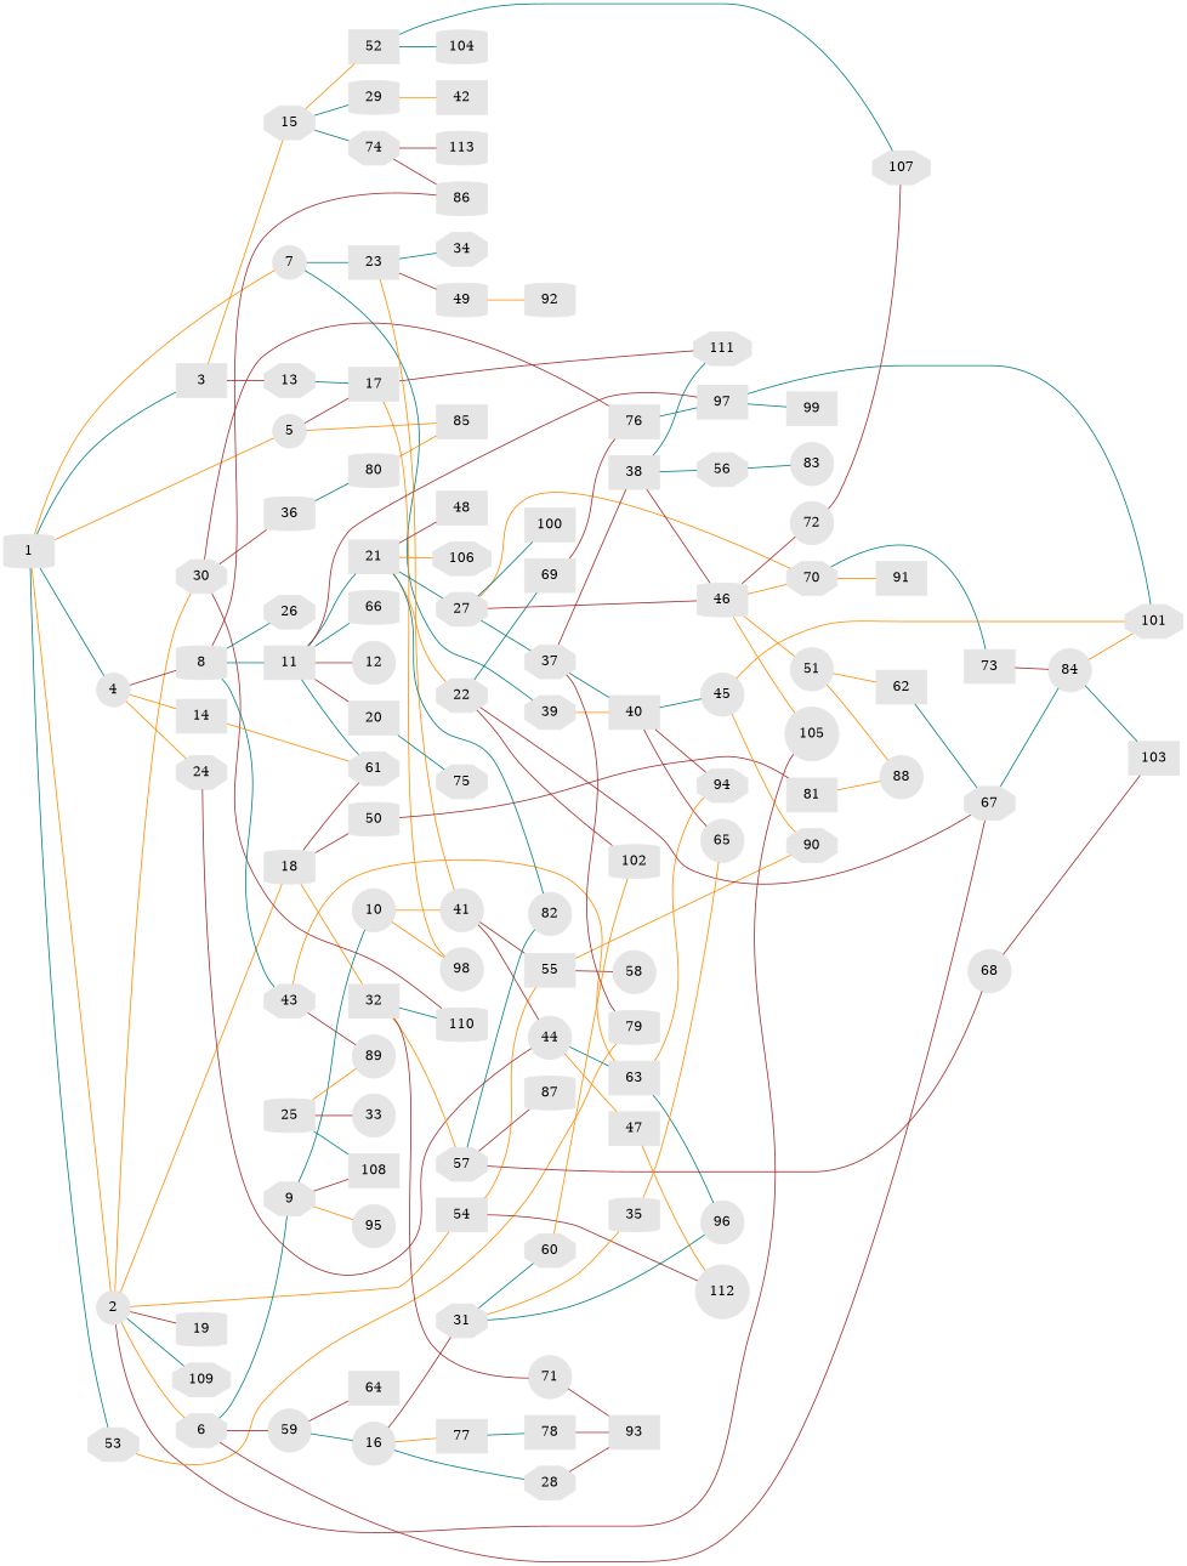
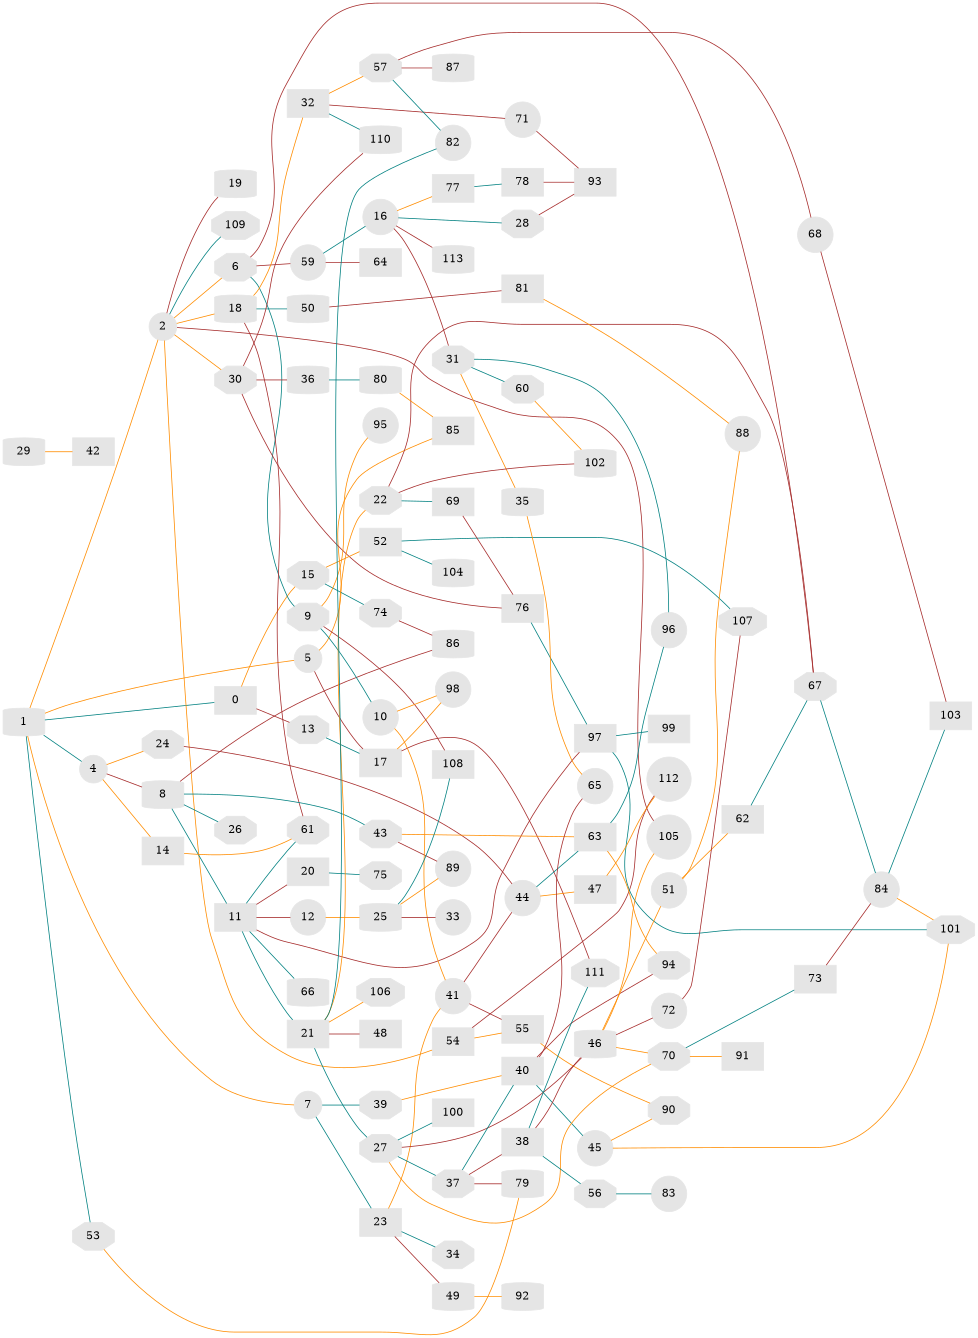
  graph {
    rankdir=LR
    node [color=gray90 shape=box style=filled]
    edge [color=brown]
    1 [shape=cylinder]
    2 [shape=circle]
-   3
+   3 [label=0]
    4 [shape=circle]
    5 [shape=circle]
    7 [shape=circle]
    53 [shape=octagon]
    6 [shape=octagon]
    18 [shape=cylinder]
    19 [shape=cylinder]
    30 [shape=octagon]
    54
    105 [shape=circle]
    109 [shape=octagon]
    13 [shape=octagon]
    15 [shape=octagon]
    8 [shape=cylinder]
    14
    24 [shape=octagon]
    17
    85
    23
    39 [shape=octagon]
    79 [shape=cylinder]
    9 [shape=octagon]
    59 [shape=circle]
    67 [shape=octagon]
    61 [shape=octagon]
    32
    50 [shape=cylinder]
    36 [shape=cylinder]
    76
    110 [shape=cylinder]
    55
    112 [shape=circle]
    29 [shape=cylinder]
    52
    74 [shape=octagon]
    11
    26 [shape=octagon]
    43 [shape=octagon]
    86 [shape=cylinder]
    44 [shape=circle]
    98 [shape=circle]
    111 [shape=octagon]
    10 [shape=circle]
    95 [shape=circle]
    108
    16 [shape=circle]
    64
    84 [shape=circle]
    41 [shape=circle]
    34 [shape=octagon]
    49 [shape=cylinder]
    40
    12 [shape=circle]
    20
    21
    66 [shape=cylinder]
    97
    89 [shape=circle]
    63
    28 [shape=octagon]
    31 [shape=octagon]
    77
    113 [shape=cylinder]
    25 [shape=cylinder]
    75 [shape=octagon]
    22 [shape=octagon]
    27 [shape=octagon]
    48
    82 [shape=circle]
    106 [shape=octagon]
    101 [shape=octagon]
    99
    33 [shape=circle]
    42
    104 [shape=cylinder]
    107 [shape=octagon]
    93
    35 [shape=cylinder]
    60 [shape=octagon]
    96 [shape=circle]
    78
    57 [shape=octagon]
    71 [shape=circle]
    81
    69
    102 [shape=cylinder]
    37 [shape=octagon]
    46 [shape=cylinder]
    70 [shape=octagon]
    100
    92 [shape=cylinder]
    47
    38
    51 [shape=circle]
    72 [shape=circle]
    73
    91
    80 [shape=cylinder]
    65 [shape=circle]
    68 [shape=circle]
    87 [shape=cylinder]
    56 [shape=octagon]
    45 [shape=circle]
    94 [shape=octagon]
    83 [shape=circle]
    90 [shape=octagon]
-   58 [shape=circle]
    62
    88 [shape=circle]
    103
    1 -- 2 [color=darkorange]
    1 -- 3 [color=teal]
    1 -- 4 [color=teal]
    1 -- 5 [color=darkorange]
    1 -- 7 [color=darkorange]
    1 -- 53 [color=teal]
    2 -- 6 [color=darkorange]
    2 -- 18 [color=darkorange]
    2 -- 19
    2 -- 30 [color=darkorange]
    2 -- 54 [color=darkorange]
    2 -- 105
    2 -- 109 [color=teal]
    3 -- 13
    3 -- 15 [color=darkorange]
    4 -- 8
    4 -- 14 [color=darkorange]
    4 -- 24 [color=darkorange]
    5 -- 17
    5 -- 85 [color=darkorange]
    7 -- 23 [color=teal]
    7 -- 39 [color=teal]
    53 -- 79 [color=darkorange]
    6 -- 9 [color=teal]
    6 -- 59
    6 -- 67
    18 -- 61
    18 -- 32 [color=darkorange]
-   18 -- 50
+   18 -- 50 [color=teal]
    30 -- 36
    30 -- 76
    30 -- 110
    54 -- 55 [color=darkorange]
    54 -- 112
    13 -- 17 [color=teal]
-   15 -- 29 [color=teal]
    15 -- 52 [color=darkorange]
    15 -- 74 [color=teal]
    8 -- 11 [color=teal]
    8 -- 26 [color=teal]
    8 -- 43 [color=teal]
    8 -- 86
    14 -- 61 [color=darkorange]
    24 -- 44
    17 -- 98 [color=darkorange]
    17 -- 111
    23 -- 41 [color=darkorange]
    23 -- 34 [color=teal]
    23 -- 49
    39 -- 40 [color=darkorange]
    9 -- 10 [color=teal]
    9 -- 95 [color=darkorange]
    9 -- 108
    59 -- 16 [color=teal]
    59 -- 64
    67 -- 84 [color=teal]
    32 -- 110 [color=teal]
    32 -- 57 [color=darkorange]
    32 -- 71
    50 -- 81
    36 -- 80 [color=teal]
    76 -- 97 [color=teal]
    55 -- 90 [color=darkorange]
-   55 -- 58
    29 -- 42 [color=darkorange]
    52 -- 104 [color=teal]
    52 -- 107 [color=teal]
    74 -- 86
    11 -- 61 [color=teal]
    11 -- 12
    11 -- 20
    11 -- 21 [color=teal]
    11 -- 66 [color=teal]
    11 -- 97
    43 -- 89
    43 -- 63 [color=darkorange]
    44 -- 63 [color=teal]
    44 -- 47 [color=darkorange]
    10 -- 98 [color=darkorange]
    10 -- 41 [color=darkorange]
    16 -- 28 [color=teal]
    16 -- 31
    16 -- 77 [color=darkorange]
-   74 -- 113
+   16 -- 113
    84 -- 101 [color=darkorange]
    84 -- 103 [color=teal]
    41 -- 55
    41 -- 44
    49 -- 92 [color=darkorange]
    40 -- 65
    40 -- 45 [color=teal]
    40 -- 94
+   12 -- 25 [color=darkorange]
    20 -- 75 [color=teal]
    21 -- 22 [color=darkorange]
    21 -- 27 [color=teal]
    21 -- 48
    21 -- 82 [color=teal]
    21 -- 106 [color=darkorange]
    97 -- 101 [color=teal]
    97 -- 99 [color=teal]
    63 -- 96 [color=teal]
    63 -- 94 [color=darkorange]
    28 -- 93
    31 -- 35 [color=darkorange]
    31 -- 60 [color=teal]
    31 -- 96 [color=teal]
    77 -- 78 [color=teal]
    25 -- 108 [color=teal]
    25 -- 89 [color=darkorange]
    25 -- 33
    22 -- 67
    22 -- 69 [color=teal]
    22 -- 102
    27 -- 37 [color=teal]
    27 -- 46
    27 -- 70 [color=darkorange]
    27 -- 100 [color=teal]
    35 -- 65 [color=darkorange]
    60 -- 102 [color=darkorange]
    78 -- 93
    57 -- 82 [color=teal]
    57 -- 68
    57 -- 87
    71 -- 93
    81 -- 88 [color=darkorange]
    69 -- 76
    37 -- 79
    37 -- 40 [color=teal]
    37 -- 38
    46 -- 105 [color=darkorange]
    46 -- 70 [color=darkorange]
    46 -- 51 [color=darkorange]
    46 -- 72
    70 -- 73 [color=teal]
    70 -- 91 [color=darkorange]
    47 -- 112 [color=darkorange]
    38 -- 111 [color=teal]
    38 -- 46
    38 -- 56 [color=teal]
    51 -- 62 [color=darkorange]
    51 -- 88 [color=darkorange]
    72 -- 107
    73 -- 84
    80 -- 85 [color=darkorange]
    68 -- 103
    56 -- 83 [color=teal]
    45 -- 101 [color=darkorange]
    45 -- 90 [color=darkorange]
    62 -- 67 [color=teal]
  }
